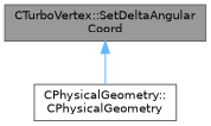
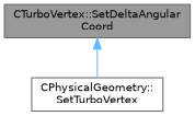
  digraph {
    rankdir=TB
    node [fontname=Helvetica fontsize=10 shape=box style=filled]
    n1 [color=gray40 fillcolor=grey60 fontcolor=black height=0.2 label="CTurboVertex::SetDeltaAngular\lCoord" width=0.4]
-   n2 [color=grey40 fillcolor=white height=0.2 label="CPhysicalGeometry::\lCPhysicalGeometry" width=0.4]
+   n2 [color=grey40 fillcolor=white height=0.2 label="CPhysicalGeometry::\lSetTurboVertex" width=0.4]
    n1 -> n2 [color=steelblue1 dir=back fontname=Helvetica fontsize=10 labelfontname=Helvetica labelfontsize=10 style=solid]
  }
